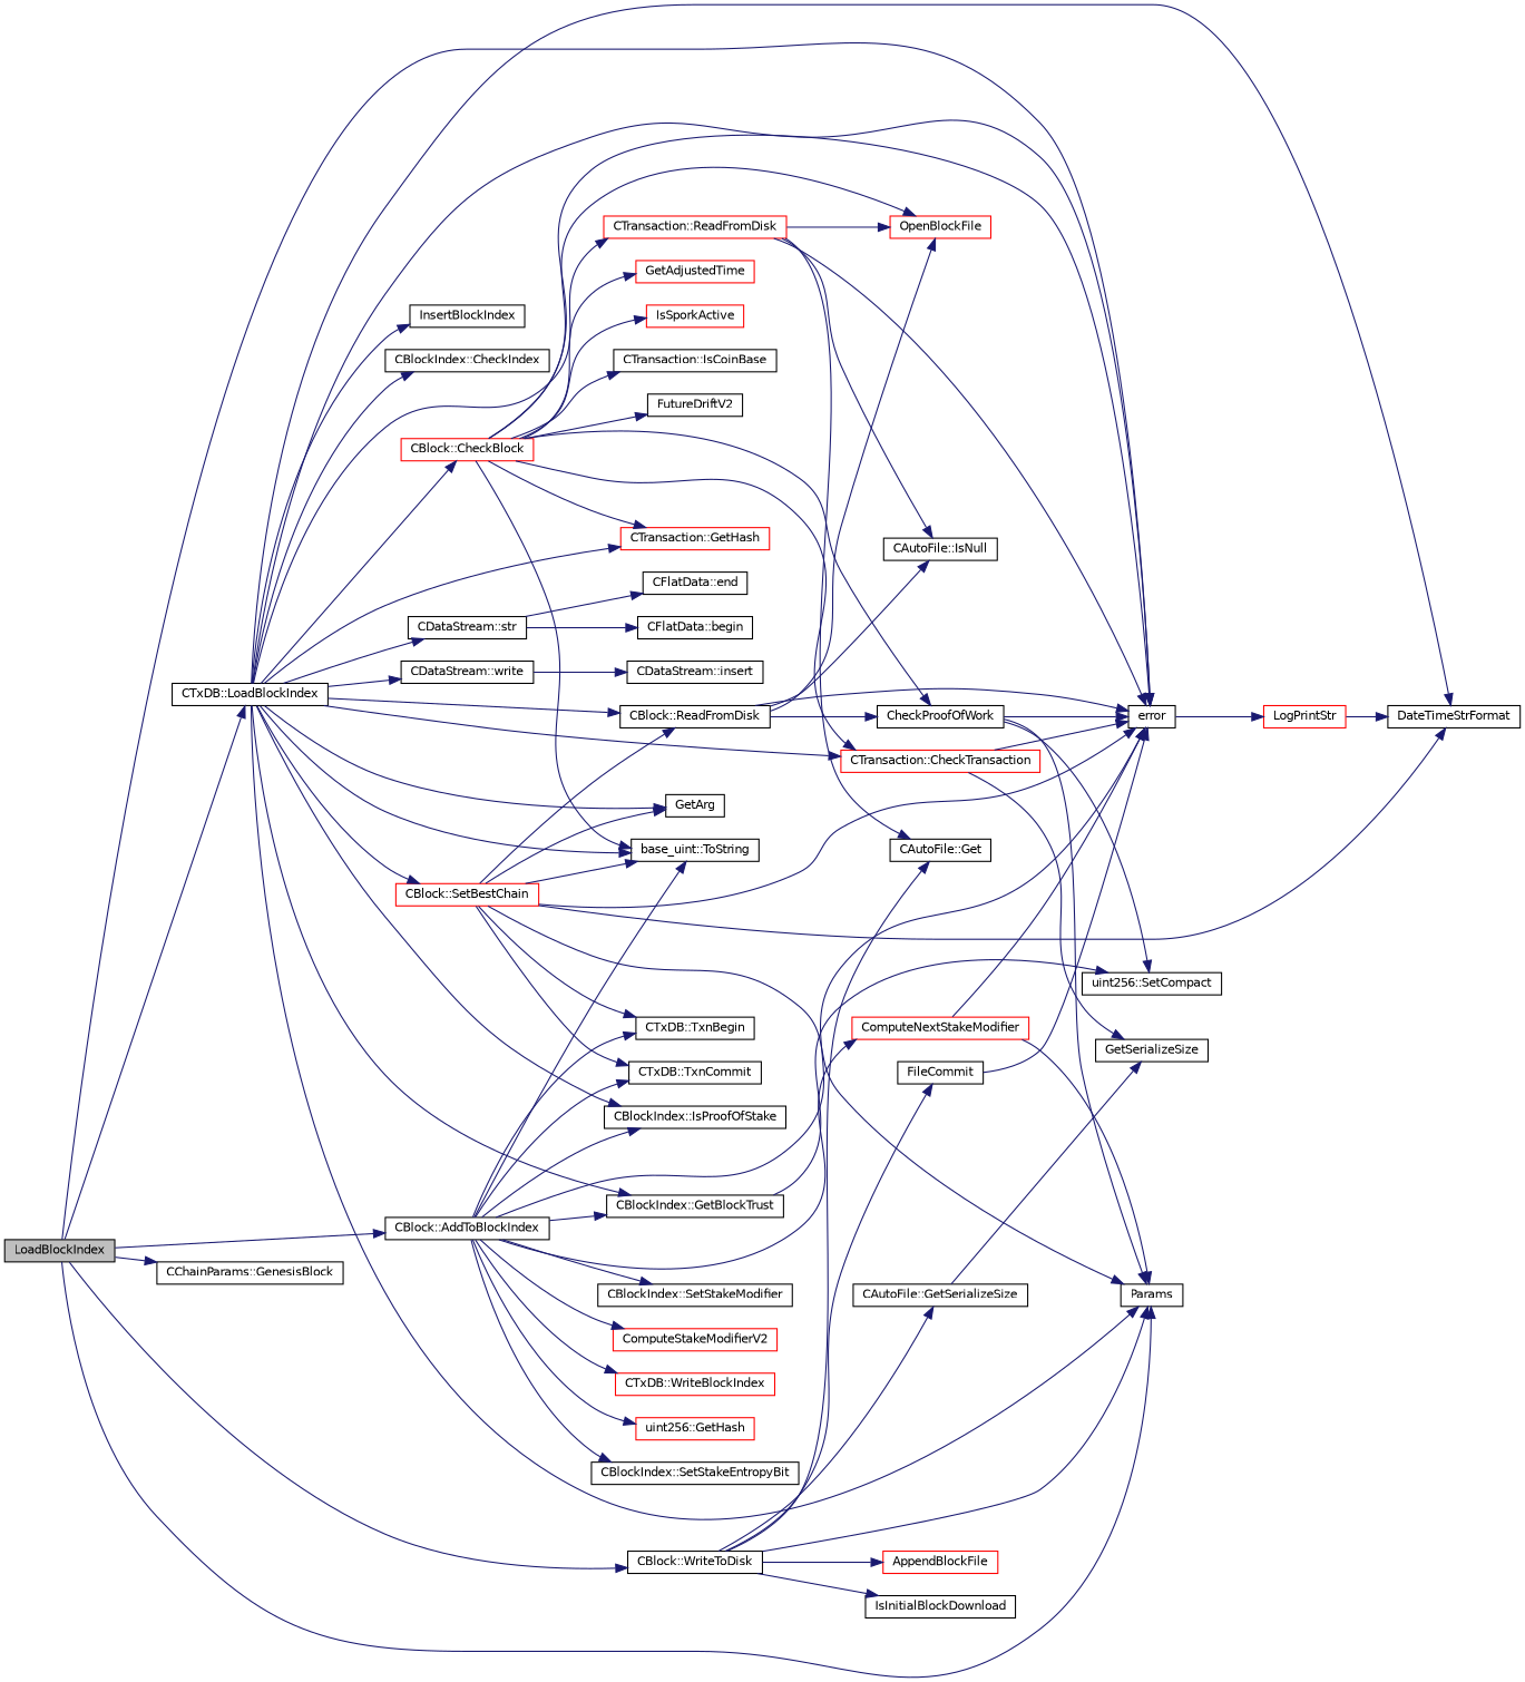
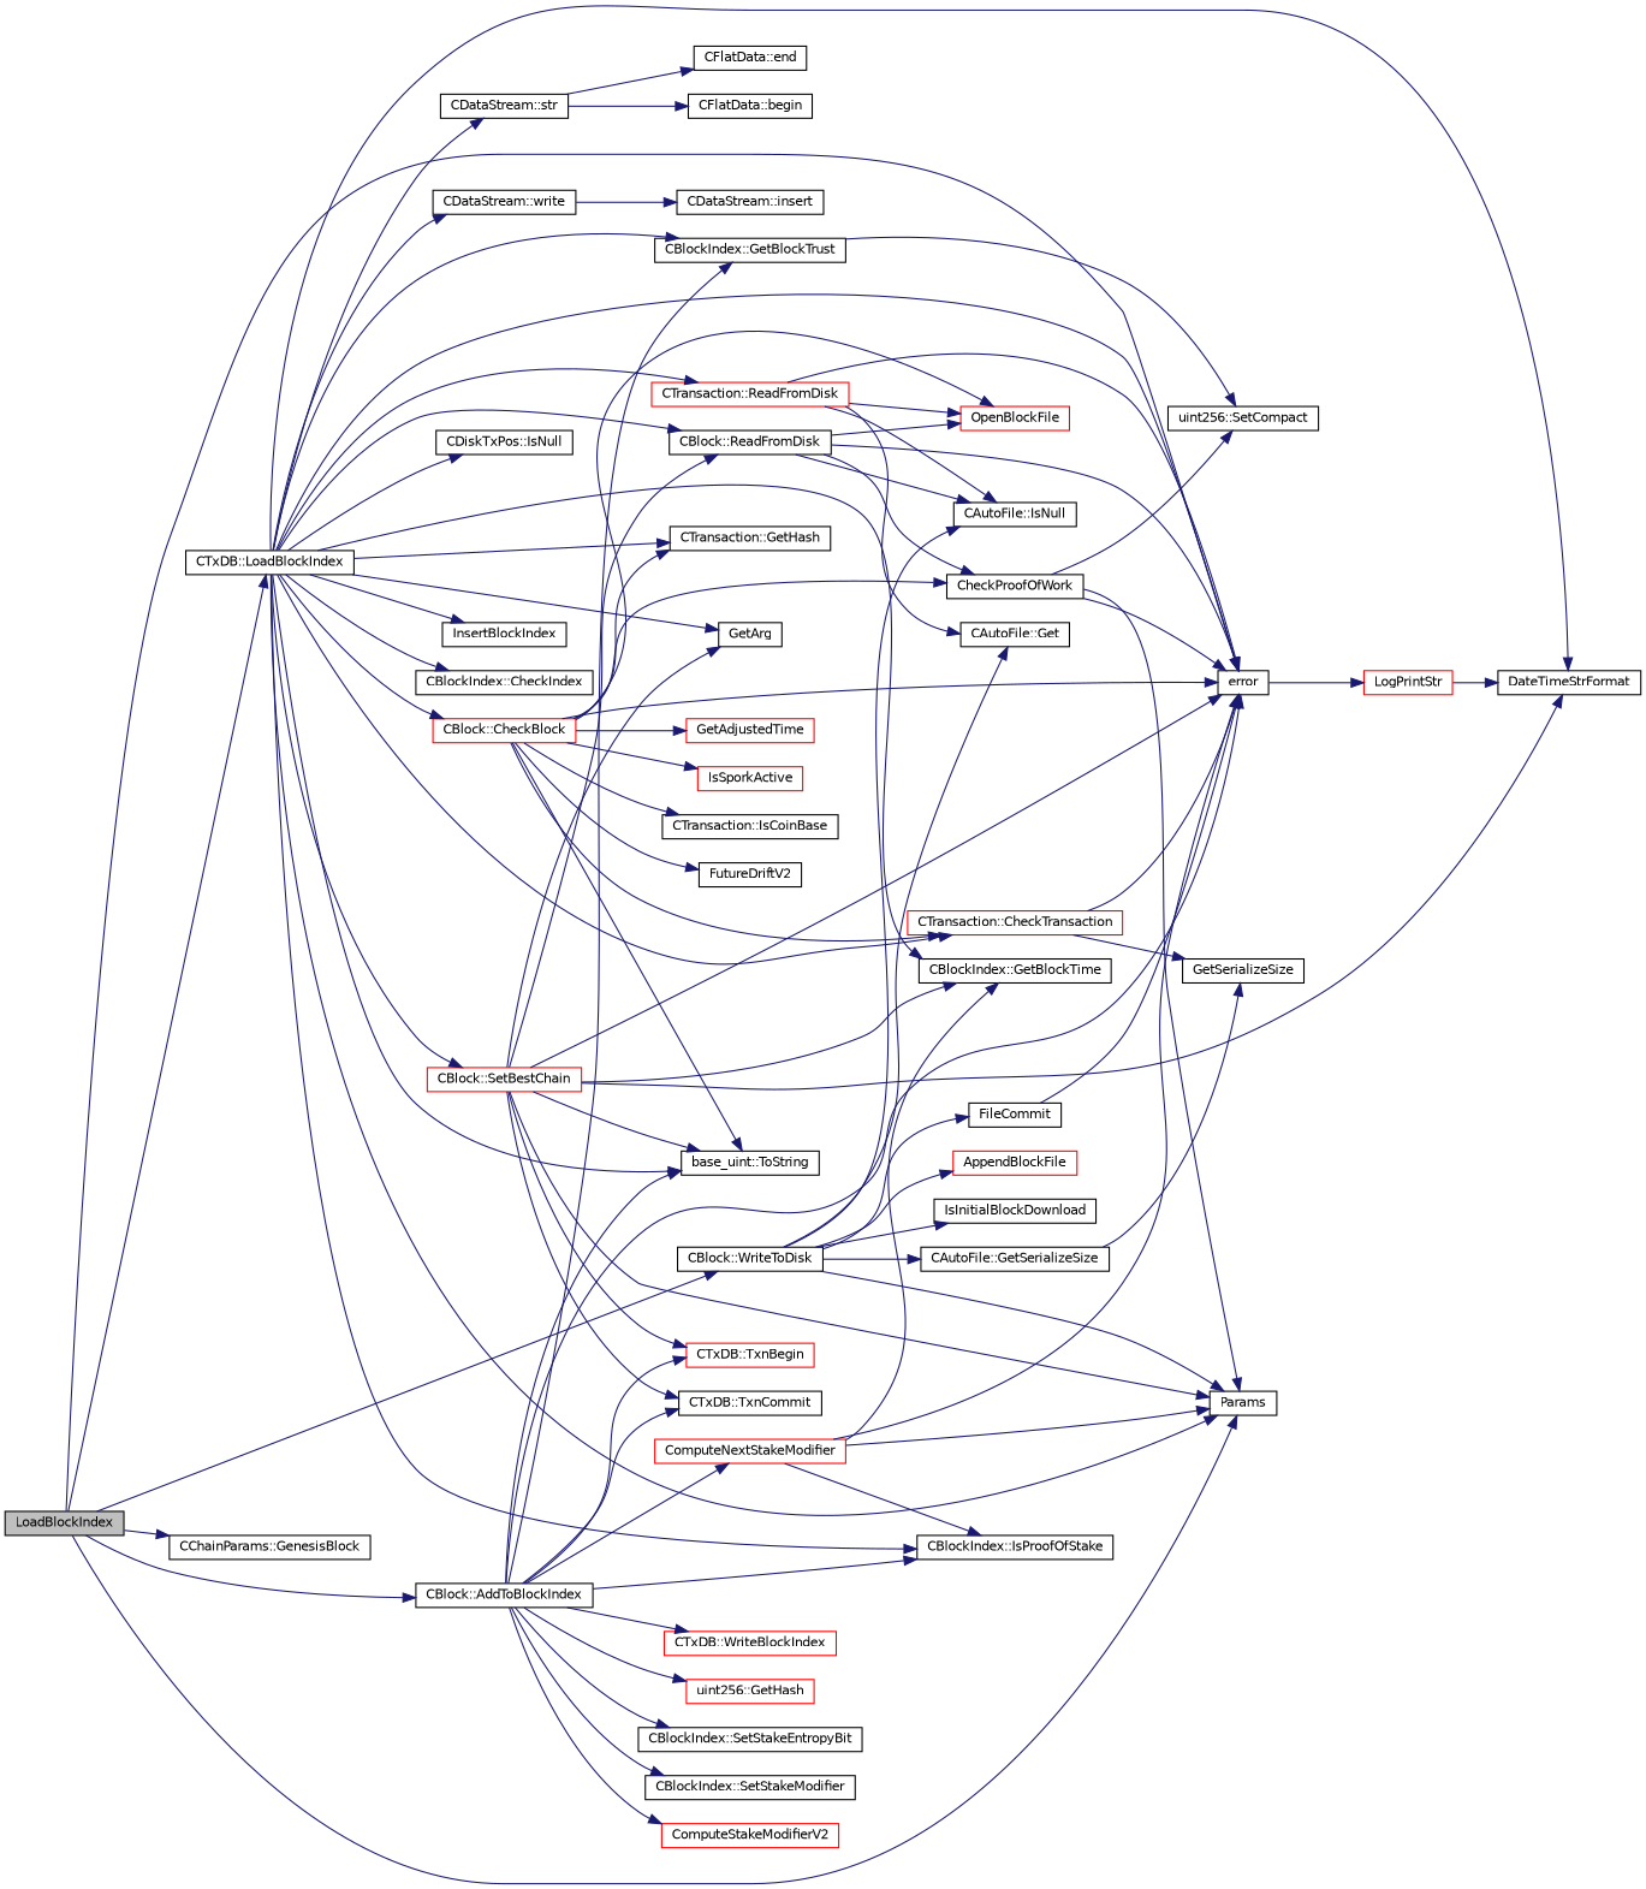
  digraph {
    rankdir=LR
    node [color=black fillcolor=white fontname=Helvetica fontsize=10 shape=record style=filled]
    edge [color=midnightblue fontname=Helvetica fontsize=10 labelfontname=Helvetica labelfontsize=10 style=solid]
    n1 [fillcolor=grey75 fontcolor=black height=0.2 label=LoadBlockIndex width=0.4]
    n2 [height=0.2 label="CTxDB::LoadBlockIndex" width=0.4]
    n3 [height=0.2 label=Params width=0.4]
    n4 [height=0.2 label=error width=0.4]
    n5 [height=0.2 label="CChainParams::GenesisBlock" width=0.4]
    n6 [height=0.2 label="CBlock::WriteToDisk" width=0.4]
    n7 [height=0.2 label="CBlock::AddToBlockIndex" width=0.4]
    n8 [height=0.2 label="CDataStream::str" width=0.4]
    n9 [height=0.2 label="CDataStream::write" width=0.4]
    n10 [height=0.2 label=InsertBlockIndex width=0.4]
    n11 [height=0.2 label="CBlockIndex::CheckIndex" width=0.4]
    n12 [height=0.2 label=DateTimeStrFormat width=0.4]
    n13 [height=0.2 label="CBlockIndex::IsProofOfStake" width=0.4]
    n14 [height=0.2 label="CBlockIndex::GetBlockTrust" width=0.4]
    n15 [height=0.2 label="base_uint::ToString" width=0.4]
+   n16 [height=0.2 label="CBlockIndex::GetBlockTime" width=0.4]
    n17 [height=0.2 label=GetArg width=0.4]
    n18 [height=0.2 label="CBlock::ReadFromDisk" width=0.4]
    n19 [color=red height=0.2 label="CBlock::CheckBlock" width=0.4]
-   n20 [color=red height=0.2 label="CTransaction::GetHash" width=0.4]
+   n20 [height=0.2 label="CTransaction::GetHash" width=0.4]
    n21 [color=red height=0.2 label="CTransaction::CheckTransaction" width=0.4]
    n22 [color=red height=0.2 label="CTransaction::ReadFromDisk" width=0.4]
+   n23 [height=0.2 label="CDiskTxPos::IsNull" width=0.4]
    n24 [color=red height=0.2 label="CBlock::SetBestChain" width=0.4]
    n25 [color=red height=0.2 label=LogPrintStr width=0.4]
    n26 [height=0.2 label="CAutoFile::IsNull" width=0.4]
    n27 [height=0.2 label="CAutoFile::Get" width=0.4]
    n28 [color=red height=0.2 label=AppendBlockFile width=0.4]
    n29 [height=0.2 label="CAutoFile::GetSerializeSize" width=0.4]
    n30 [height=0.2 label=IsInitialBlockDownload width=0.4]
    n31 [height=0.2 label=FileCommit width=0.4]
-   n32 [height=0.2 label="CTxDB::TxnBegin" width=0.4]
+   n32 [color=red height=0.2 label="CTxDB::TxnBegin" width=0.4]
    n33 [height=0.2 label="CTxDB::TxnCommit" width=0.4]
    n34 [height=0.2 label="CBlockIndex::SetStakeEntropyBit" width=0.4]
    n35 [color=red height=0.2 label=ComputeNextStakeModifier width=0.4]
    n36 [height=0.2 label="CBlockIndex::SetStakeModifier" width=0.4]
    n37 [color=red height=0.2 label=ComputeStakeModifierV2 width=0.4]
    n38 [color=red height=0.2 label="CTxDB::WriteBlockIndex" width=0.4]
    n39 [color=red height=0.2 label="uint256::GetHash" width=0.4]
    n40 [height=0.2 label="CFlatData::begin" width=0.4]
    n41 [height=0.2 label="CFlatData::end" width=0.4]
    n42 [height=0.2 label="CDataStream::insert" width=0.4]
    n43 [height=0.2 label="uint256::SetCompact" width=0.4]
    n44 [color=red height=0.2 label=OpenBlockFile width=0.4]
    n45 [height=0.2 label=CheckProofOfWork width=0.4]
    n46 [height=0.2 label=FutureDriftV2 width=0.4]
    n47 [color=red height=0.2 label=GetAdjustedTime width=0.4]
    n48 [color=red height=0.2 label=IsSporkActive width=0.4]
    n49 [height=0.2 label="CTransaction::IsCoinBase" width=0.4]
    n50 [height=0.2 label=GetSerializeSize width=0.4]
    n1 -> n2
    n1 -> n3
    n1 -> n4
    n1 -> n5
    n1 -> n6
    n1 -> n7
    n2 -> n3
    n2 -> n4
    n2 -> n8
    n2 -> n9
    n2 -> n10
    n2 -> n11
    n2 -> n12
    n2 -> n13
    n2 -> n14
    n2 -> n15
+   n2 -> n16
    n2 -> n17
    n2 -> n18
    n2 -> n19
    n2 -> n20
    n2 -> n21
    n2 -> n22
+   n2 -> n23
    n2 -> n24
    n4 -> n25
    n6 -> n3
+   n6 -> n26
    n6 -> n27
    n6 -> n28
    n6 -> n29
    n6 -> n30
    n6 -> n31
    n7 -> n4
    n7 -> n13
    n7 -> n14
    n7 -> n15
    n7 -> n32
    n7 -> n33
    n7 -> n34
    n7 -> n35
    n7 -> n36
    n7 -> n37
    n7 -> n38
    n7 -> n39
    n8 -> n40
    n8 -> n41
    n9 -> n42
    n14 -> n43
    n18 -> n4
    n18 -> n26
    n18 -> n44
    n18 -> n45
    n19 -> n4
    n19 -> n15
    n19 -> n20
    n19 -> n21
    n19 -> n44
    n19 -> n45
    n19 -> n46
    n19 -> n47
    n19 -> n48
    n19 -> n49
    n21 -> n4
    n21 -> n50
    n22 -> n4
    n22 -> n26
    n22 -> n27
    n22 -> n44
    n24 -> n3
    n24 -> n4
    n24 -> n12
    n24 -> n15
+   n24 -> n16
    n24 -> n17
    n24 -> n18
    n24 -> n32
    n24 -> n33
    n25 -> n12
    n29 -> n50
    n31 -> n4
    n35 -> n3
    n35 -> n4
+   n35 -> n13
+   n35 -> n16
    n45 -> n3
    n45 -> n4
    n45 -> n43
  }
